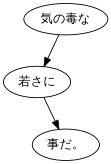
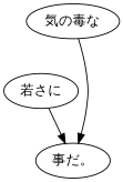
  digraph {
    fontname="IBM Plex Sans"
    node [fontname="IBM Plex Sans"]
    edge [fontname="IBM Plex Sans"]
    n1 [label="若さに"]
    n2 [label="事だ。"]
    n3 [label="気の毒な"]
    n1 -> n2
-   n3 -> n1
+   n3 -> n2
  }
